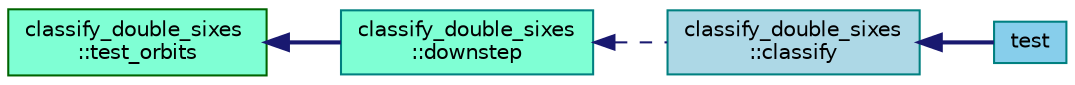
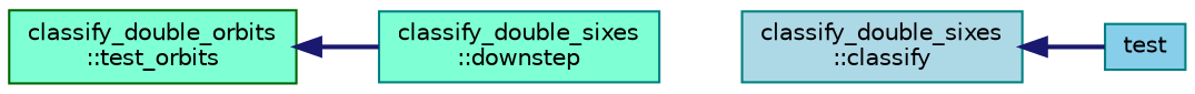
  digraph {
    rankdir=LR
    node [color=teal fillcolor=aquamarine fontname=Helvetica fontsize=10 shape=record style=filled]
    edge [color=midnightblue dir=back fontname=Helvetica fontsize=10 labelfontname=Helvetica labelfontsize=10 style=bold]
-   n1 [color=darkgreen fontcolor=black height=0.2 label="classify_double_sixes\l::test_orbits" width=0.4]
+   n1 [color=darkgreen fontcolor=black height=0.2 label="classify_double_orbits\l::test_orbits" width=0.4]
    n2 [height=0.2 label="classify_double_sixes\l::downstep" width=0.4]
    n3 [fillcolor=lightblue height=0.2 label="classify_double_sixes\l::classify" width=0.4]
    n4 [fillcolor=skyblue height=0.2 label=test width=0.4]
    n1 -> n2
-   n2 -> n3 [style=dashed]
    n3 -> n4
  }
